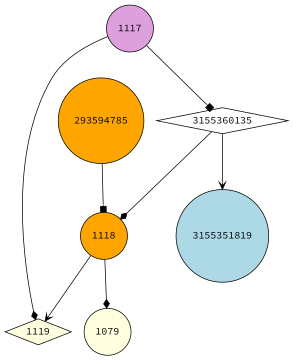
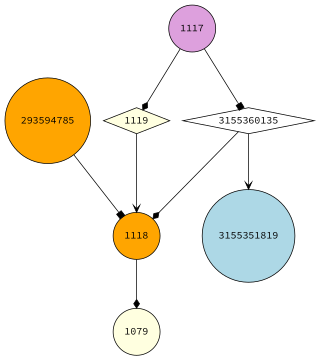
  strict digraph {
    fontname="Source Code Pro"
    node [fillcolor=orange fontname="Source Code Pro" shape=circle style=filled]
    edge [arrowhead=diamond fontname="Source Code Pro"]
    293594785
    1118
    1119 [fillcolor=lightyellow shape=diamond]
    1079 [fillcolor=lightyellow]
    3155360135 [fillcolor=white shape=diamond]
    3155351819 [fillcolor=lightblue]
    1117 [fillcolor=plum]
    293594785 -> 1118 [arrowhead=box]
-   1118 -> 1119 [arrowhead=vee]
+   1119 -> 1118 [arrowhead=vee]
    1118 -> 1079
    3155360135 -> 1118
    3155360135 -> 3155351819 [arrowhead=vee]
    1117 -> 1119
    1117 -> 3155360135 [arrowhead=box]
  }
